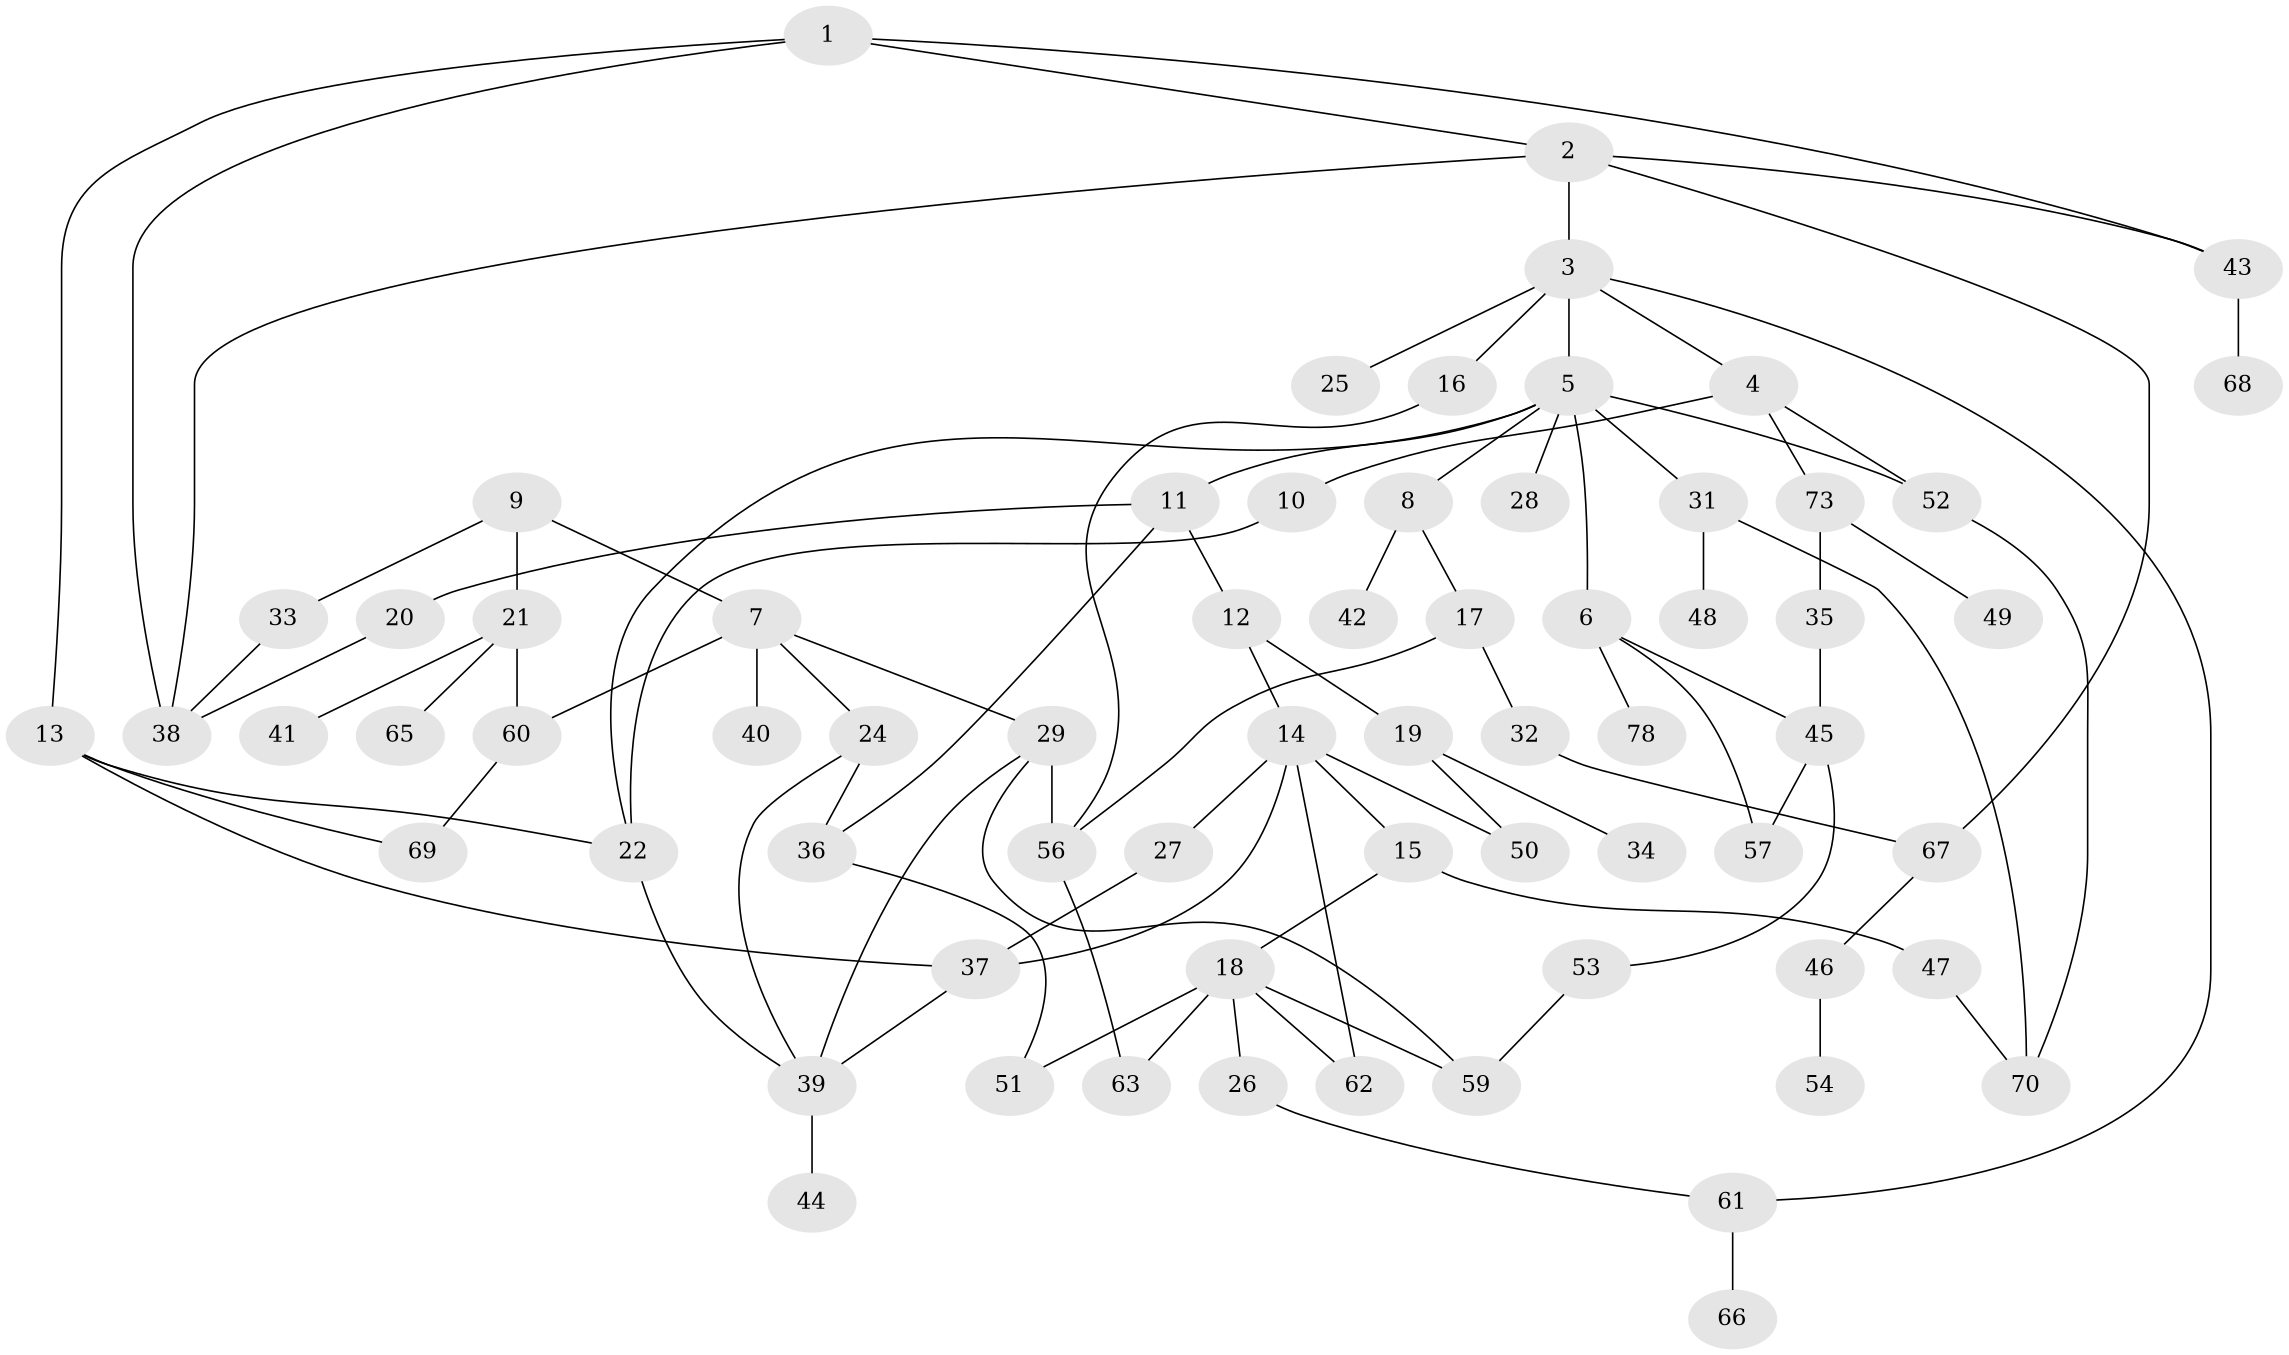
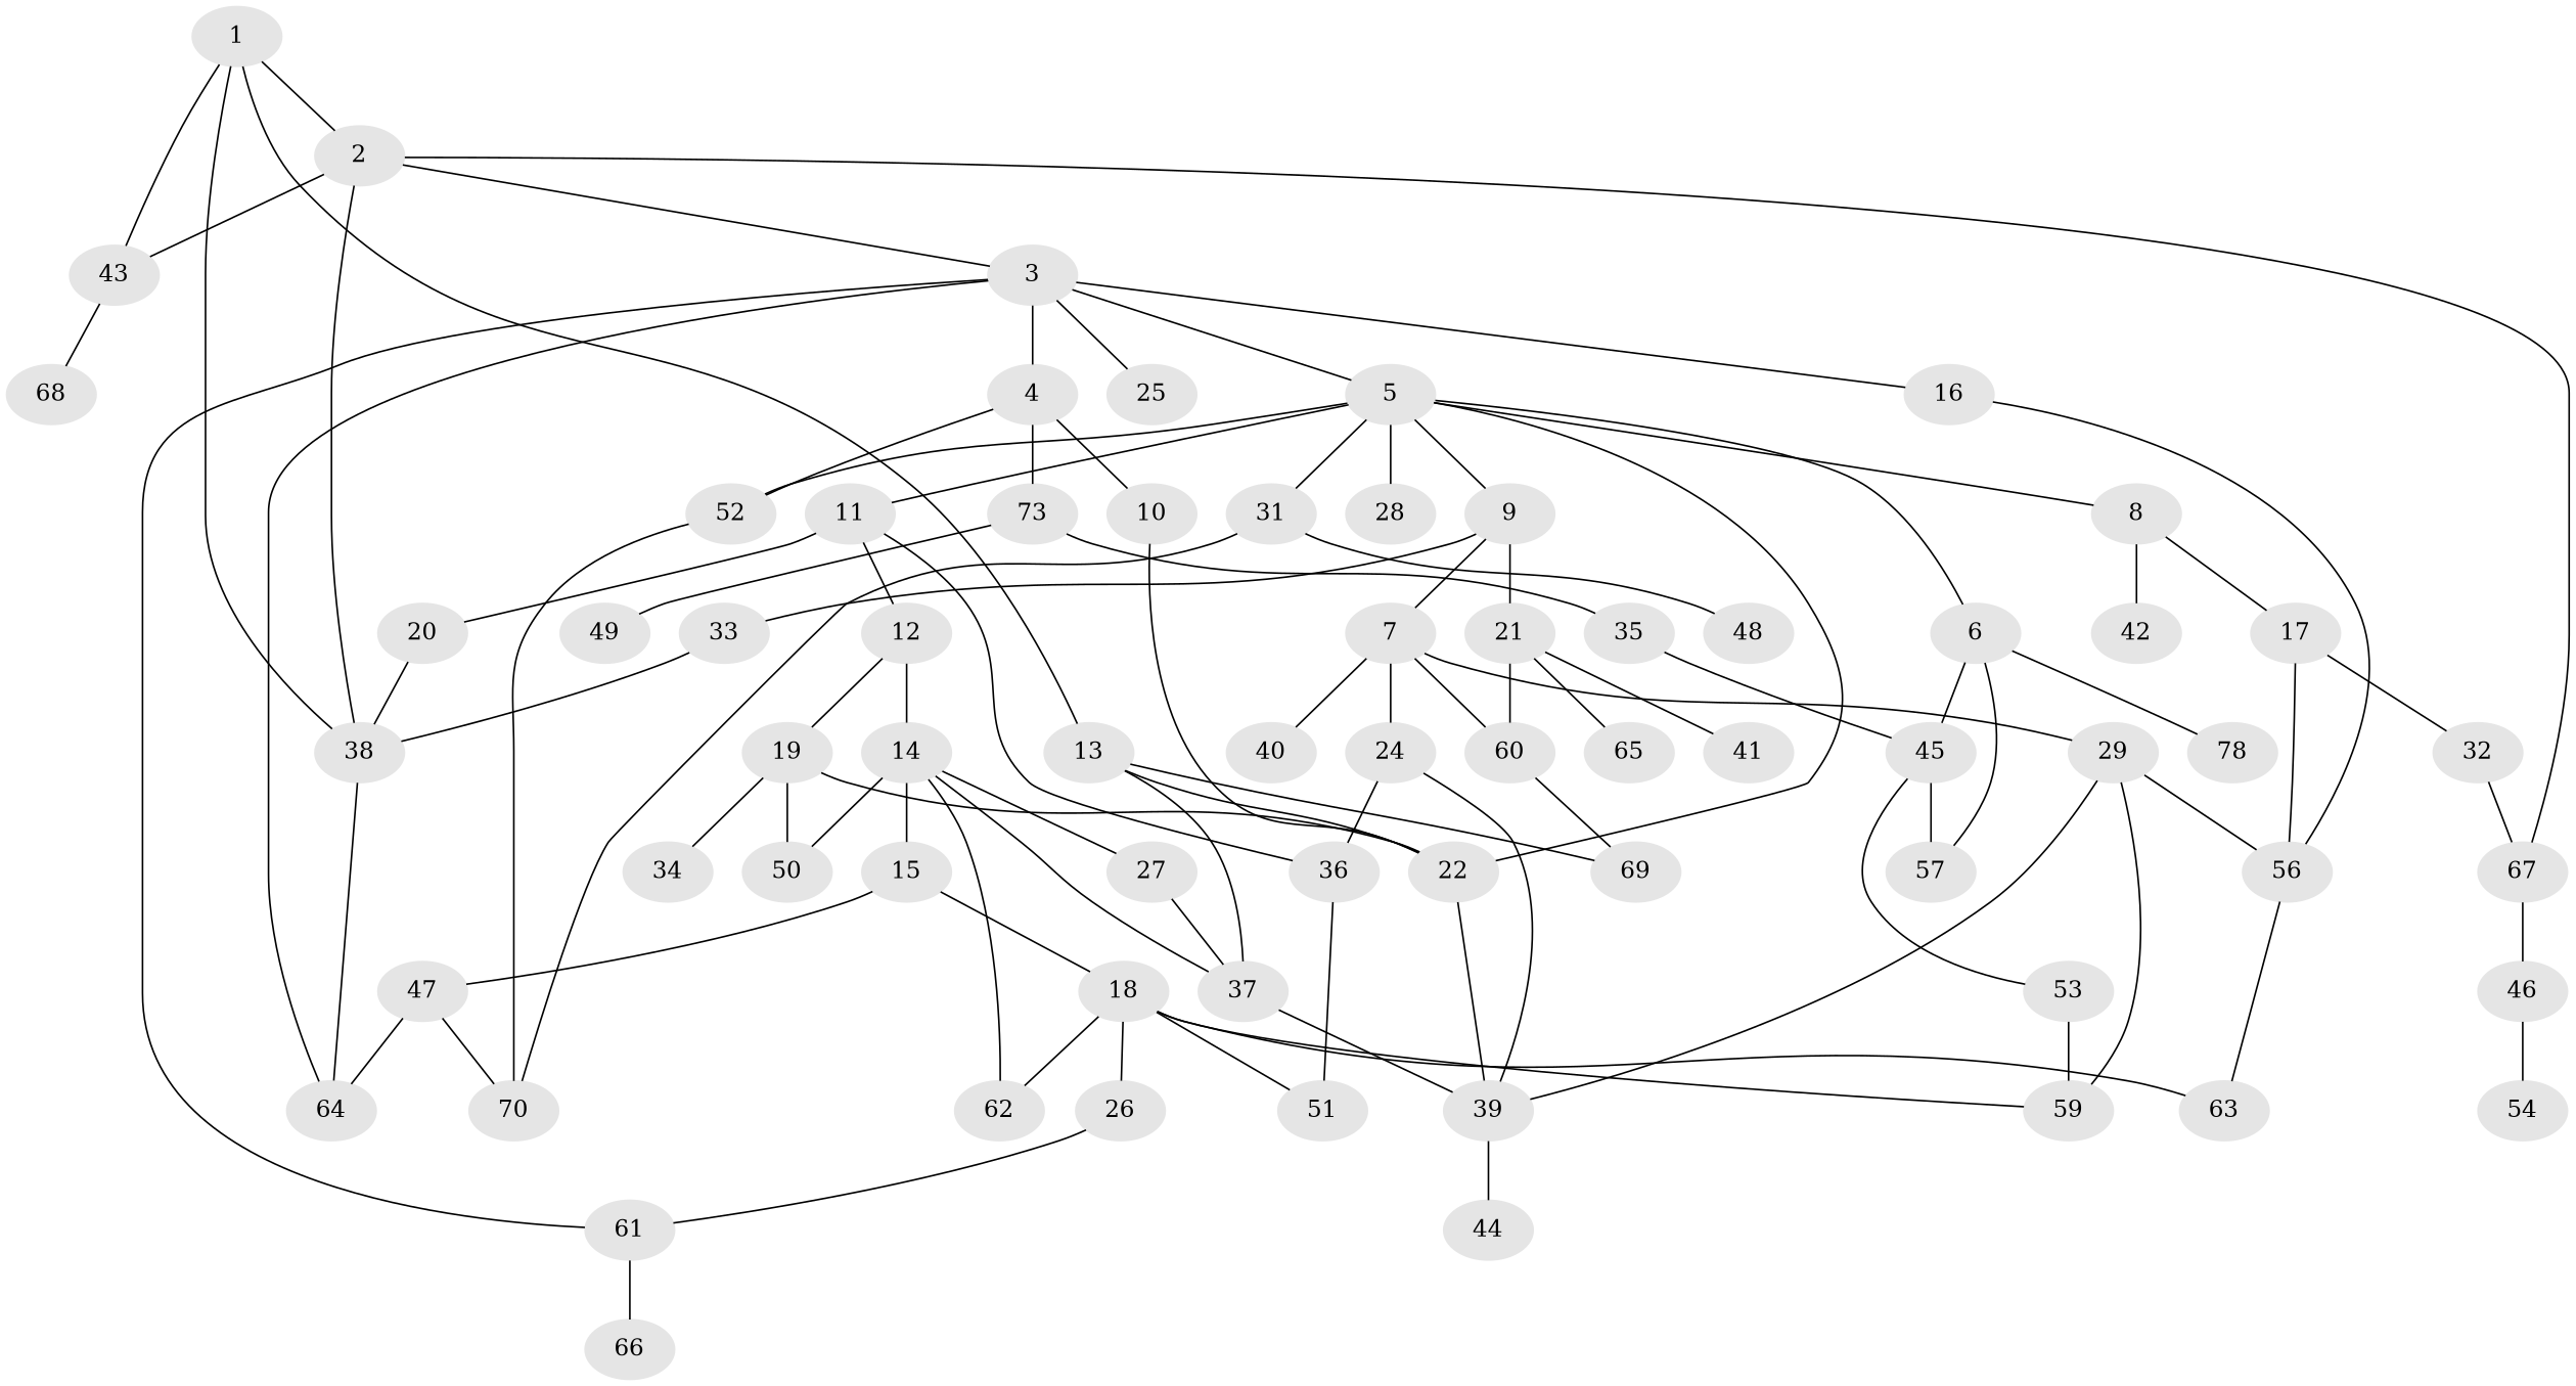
  graph {
    node [color=gray90 style=filled]
    1
    2
    13
    38
    43
    3
    67
    22
    37
    69
+   64
    68
    4
    5
    16
    25
    61
    46
    10
    n20 [label=73]
    52
    6
    8
    9
    11
    28
    31
    56
    66
    35
    49
    70
    45
    57
    n35 [label=78]
    7
    24
    29
    40
    60
    17
    42
    21
    33
    12
    20
    36
    39
    48
    53
    59
    32
    41
    65
    14
    19
    51
    15
    27
    50
    62
    34
    18
    47
    26
    63
    44
    54
    1 -- 2
    1 -- 13
    1 -- 38
    1 -- 43
    2 -- 38
    2 -- 43
    2 -- 3
    2 -- 67
    13 -- 22
    13 -- 37
    13 -- 69
+   38 -- 64
    43 -- 68
+   3 -- 64
    3 -- 4
    3 -- 5
    3 -- 16
    3 -- 25
    3 -- 61
    67 -- 46
    22 -- 39
    37 -- 39
    4 -- 10
    4 -- n20
    4 -- 52
    5 -- 22
    5 -- 52
    5 -- 6
    5 -- 8
+   5 -- 9
    5 -- 11
    5 -- 28
    5 -- 31
    16 -- 56
    61 -- 66
    46 -- 54
    10 -- 22
    n20 -- 35
    n20 -- 49
    52 -- 70
    6 -- 45
    6 -- 57
    6 -- n35
    8 -- 17
    8 -- 42
    9 -- 7
    9 -- 21
    9 -- 33
    11 -- 12
    11 -- 20
    11 -- 36
    31 -- 70
    31 -- 48
    56 -- 63
    35 -- 45
    45 -- 57
    45 -- 53
    7 -- 24
    7 -- 29
    7 -- 40
    7 -- 60
    24 -- 36
    24 -- 39
    29 -- 56
    29 -- 39
    29 -- 59
    60 -- 69
    17 -- 56
    17 -- 32
    21 -- 60
    21 -- 41
    21 -- 65
    33 -- 38
    12 -- 14
    12 -- 19
    20 -- 38
    36 -- 51
    39 -- 44
    53 -- 59
    32 -- 67
    14 -- 37
    14 -- 15
    14 -- 27
    14 -- 50
    14 -- 62
+   19 -- 22
    19 -- 50
    19 -- 34
    15 -- 18
    15 -- 47
    27 -- 37
    18 -- 59
    18 -- 51
    18 -- 62
    18 -- 26
    18 -- 63
+   47 -- 64
    47 -- 70
    26 -- 61
  }
